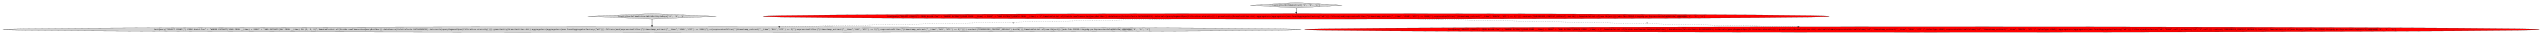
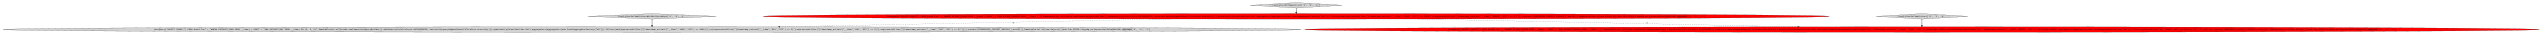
  digraph {
    fontname="Liberation Mono"
    node [fillcolor=lightgray shape=ellipse style=filled fontname="Liberation Mono"]
    edge [style=bold fontname="Liberation Mono"]
    n1 [fillcolor=red label="testQuery(\"SELECT COUNT(*) FROM druid.foo\" + \"WHERE EXTRACT(YEAR FROM __time) = 2000\" + \"AND EXTRACT(MONTH FROM __time) = 1\",ImmutableList.of(Druids.newTimeseriesQueryBuilder().dataSource(CalciteTests.DATASOURCE1).intervals(querySegmentSpec(Filtration.eternity())).granularity(Granularities.ALL).virtualColumns(expressionVirtualColumn(\"v0\",\"timestamp_extract(\"__time\",'YEAR','UTC')\",ValueType.LONG),expressionVirtualColumn(\"v1\",\"timestamp_extract(\"__time\",'MONTH','UTC')\",ValueType.LONG)).aggregators(aggregators(new CountAggregatorFactory(\"a0\"))).filters(and(selector(\"v0\",\"2000\",null),selector(\"v1\",\"1\",null))).context(TIMESERIES_CONTEXT_DEFAULT).build()),ImmutableList.of(new Object((((edu.fdu.CPPDG.tinypdg.pe.ExpressionInfo@9415f2))@@@3@@@['0', '1', '0']"]
    n2 [fillcolor=red label="testQuery(\"SELECT COUNT(*) FROM druid.foo\" + \"WHERE EXTRACT(YEAR FROM __time) = 2000\" + \"AND EXTRACT(MONTH FROM __time) = 1\",ImmutableList.of(Druids.newTimeseriesQueryBuilder().dataSource(CalciteTests.DATASOURCE1).intervals(querySegmentSpec(Filtration.eternity())).granularity(Granularities.ALL).aggregators(aggregators(new CountAggregatorFactory(\"a0\"))).filters(and(expressionFilter(\"(timestamp_extract(\"__time\",'YEAR','UTC') == 2000)\"),expressionFilter(\"(timestamp_extract(\"__time\",'MONTH','UTC') == 1)\"))).context(TIMESERIES_CONTEXT_DEFAULT).build()),ImmutableList.of(new Object((((edu.fdu.CPPDG.tinypdg.pe.ExpressionInfo@94159e))@@@3@@@['1', '0', '0']"]
    n3 [label="testQuery(\"SELECT COUNT(*) FROM druid.foo\" + \"WHERE EXTRACT(YEAR FROM __time) = 2000\" + \"AND EXTRACT(DAY FROM __time) IN (2, 3, 5)\",ImmutableList.of(Druids.newTimeseriesQueryBuilder().dataSource(CalciteTests.DATASOURCE1).intervals(querySegmentSpec(Filtration.eternity())).granularity(Granularities.ALL).aggregators(aggregators(new CountAggregatorFactory(\"a0\"))).filters(and(expressionFilter(\"(timestamp_extract(\"__time\",'YEAR','UTC') == 2000)\"),or(expressionFilter(\"(timestamp_extract(\"__time\",'DAY','UTC') == 2)\"),expressionFilter(\"(timestamp_extract(\"__time\",'DAY','UTC') == 3)\"),expressionFilter(\"(timestamp_extract(\"__time\",'DAY','UTC') == 5)\")))).context(TIMESERIES_CONTEXT_DEFAULT).build()),ImmutableList.of(new Object((((edu.fdu.CPPDG.tinypdg.pe.ExpressionInfo@94163a))@@@3@@@['0', '0', '1']"]
+   n4 [label="testFilterOnTimeExtract['0', '1', '0']" shape=diamond]
    n5 [label="testFilterOnTimeExtract['1', '0', '0']" shape=diamond]
    n6 [label="testFilterOnTimeExtractWithMultipleDays['0', '0', '1']" shape=diamond]
    n2 -> n1 [label=0 style=dashed]
    n2 -> n3 [label=0 style=dashed]
+   n4 -> n1
    n5 -> n2
    n6 -> n3
  }
